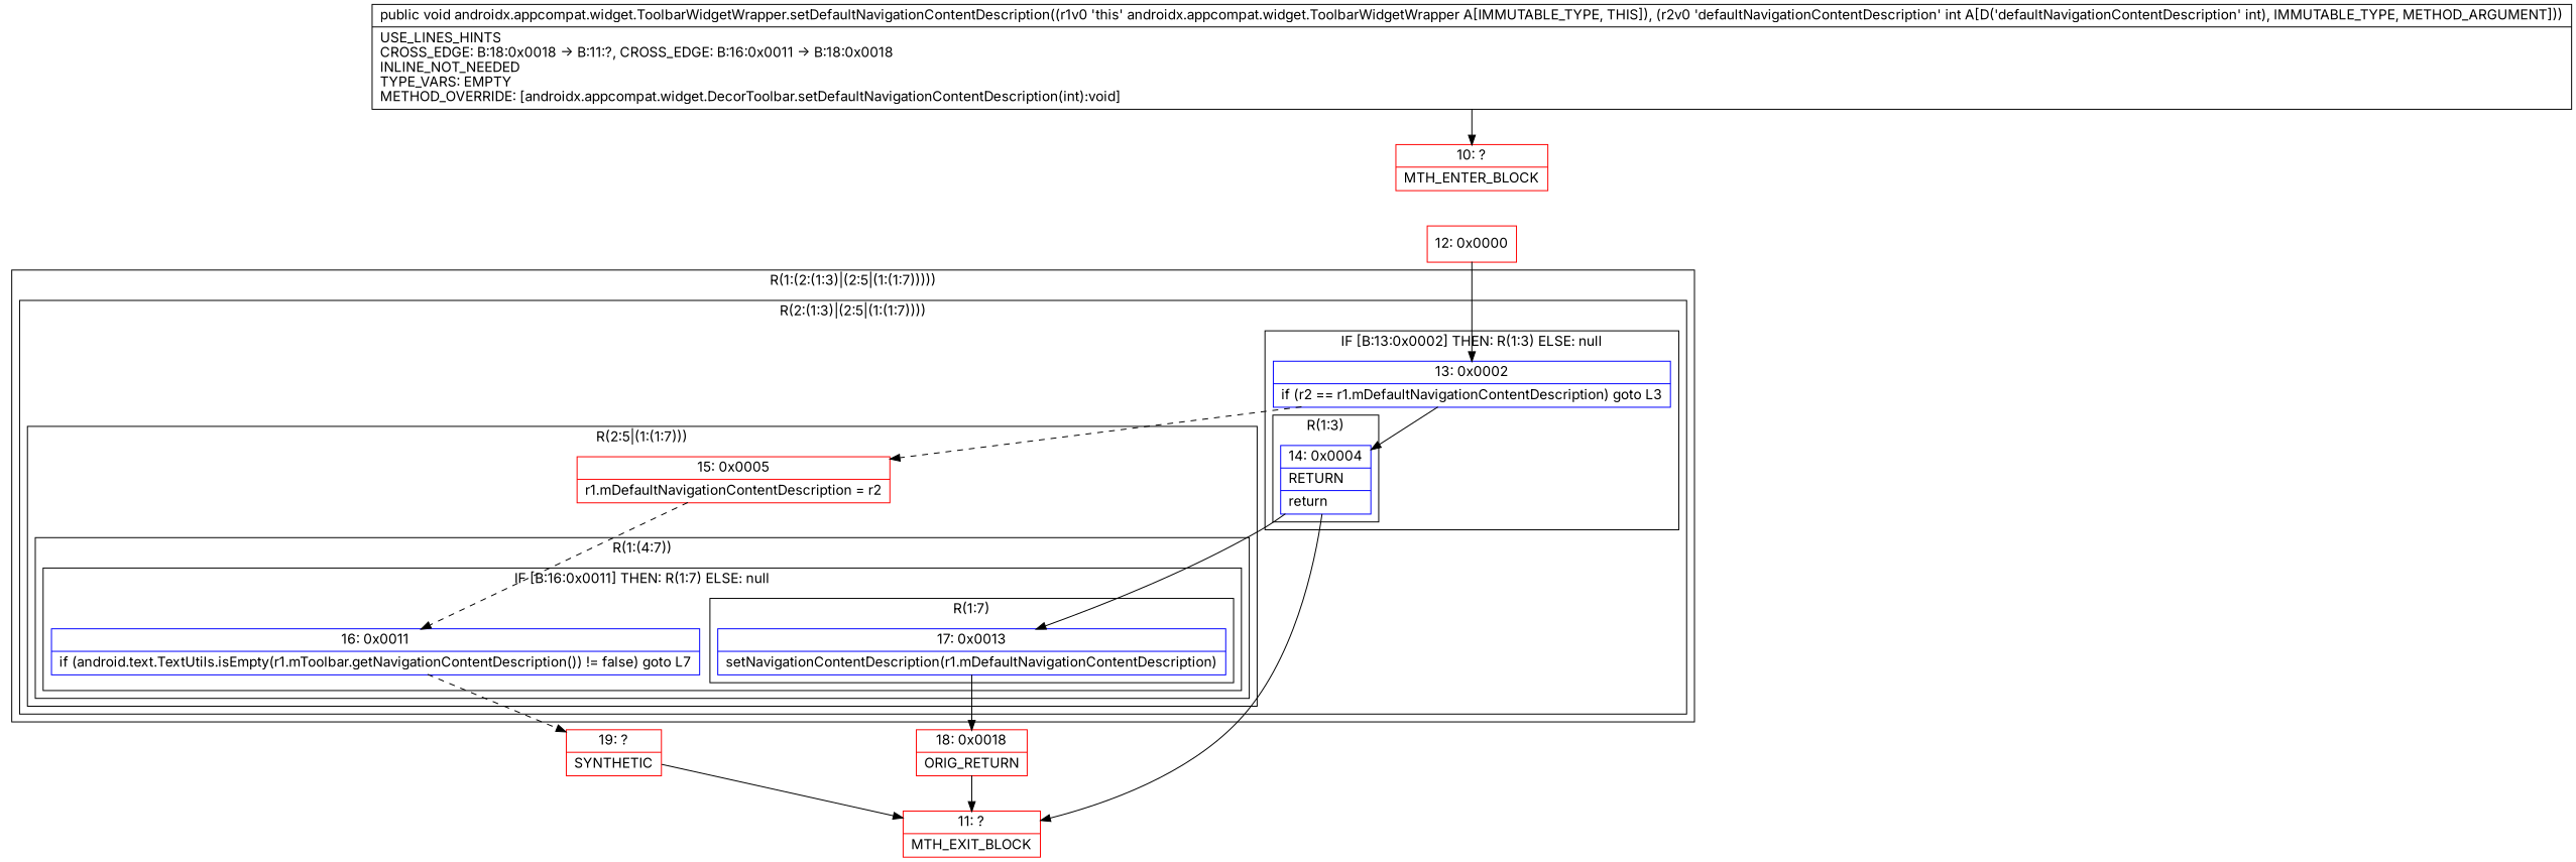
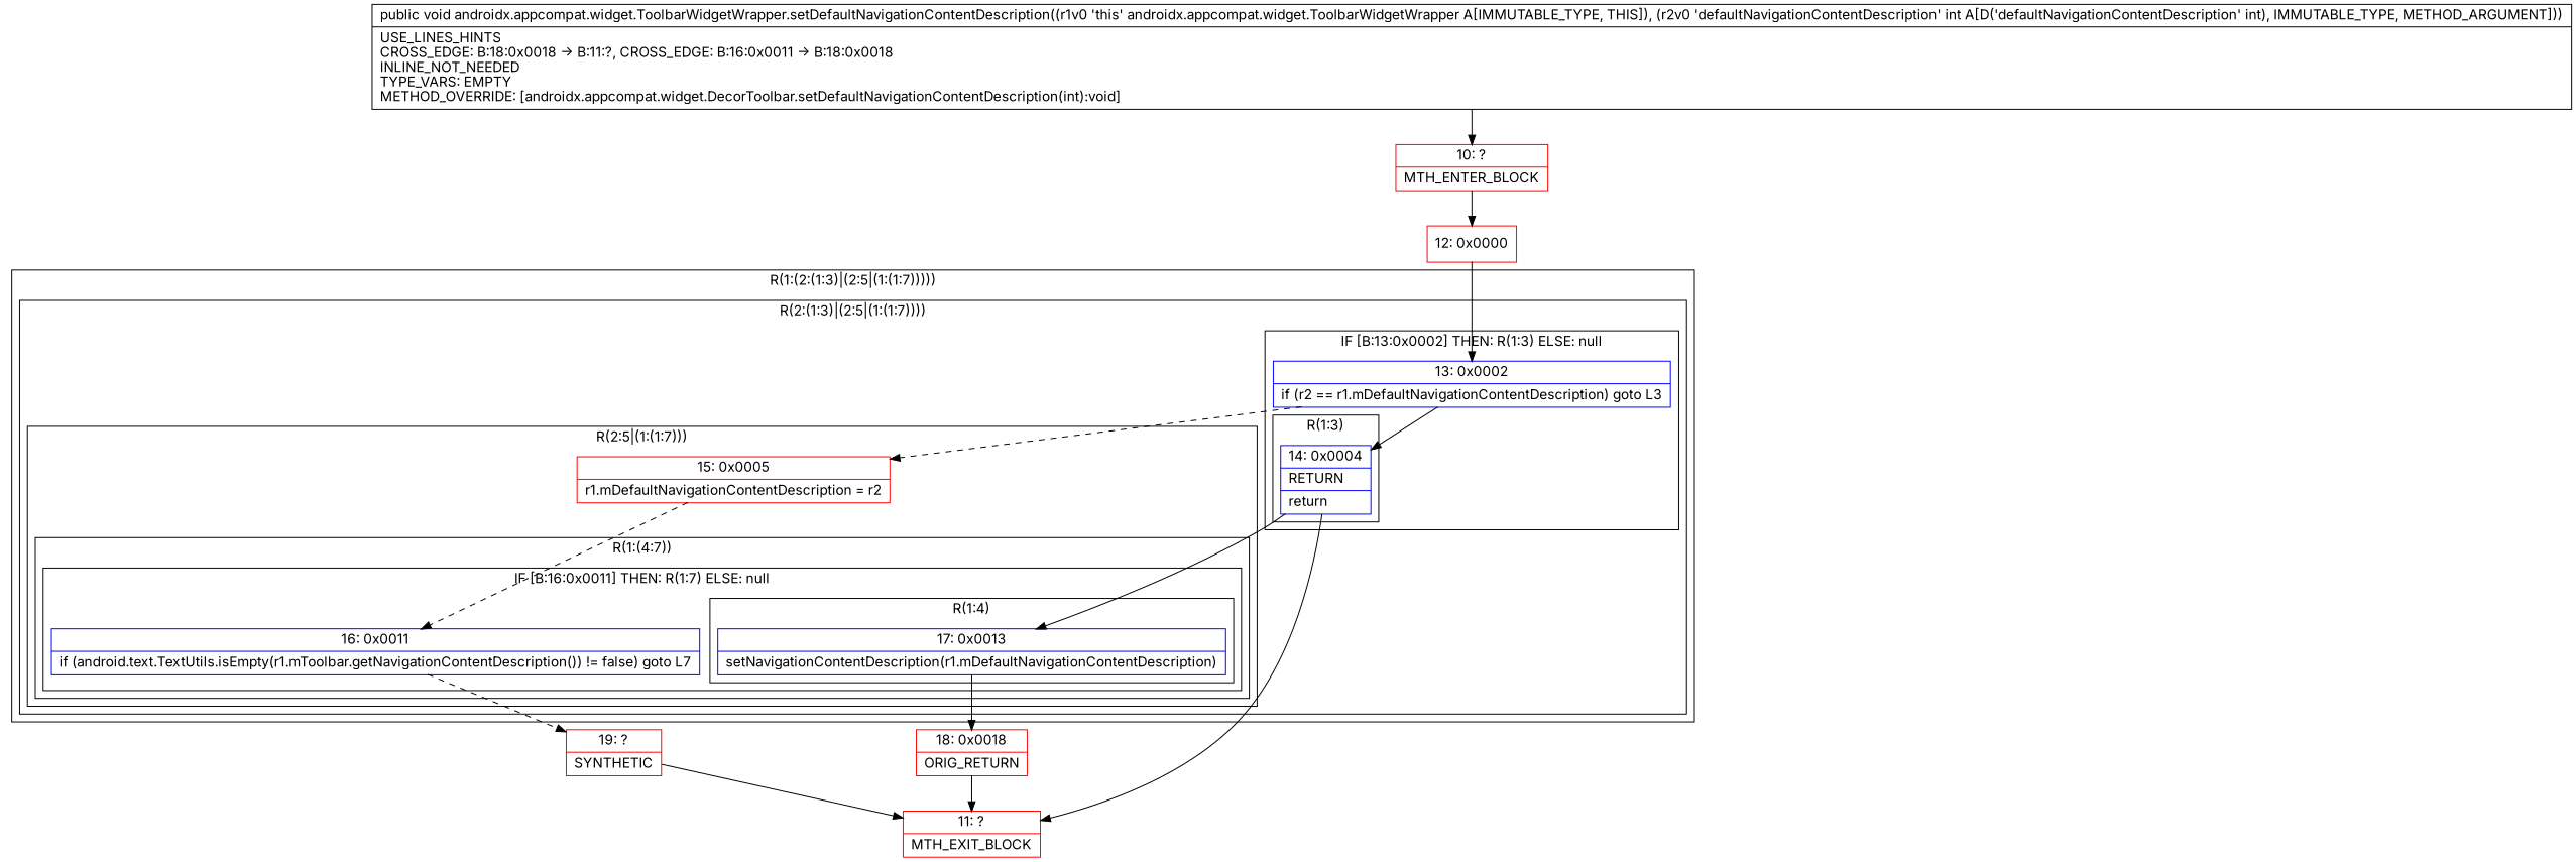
  digraph {
    fontname=Inter
    node [color=red fontname=Inter shape=record]
    edge [fontname=Inter]
    n1 [color=blue label="{14\:\ 0x0004|RETURN\l|return\l}"]
    n2 [color=blue label="{13\:\ 0x0002|if (r2 == r1.mDefaultNavigationContentDescription) goto L3\l}"]
    n3 [color=blue label="{17\:\ 0x0013|setNavigationContentDescription(r1.mDefaultNavigationContentDescription)\l}"]
    n4 [color=blue label="{16\:\ 0x0011|if (android.text.TextUtils.isEmpty(r1.mToolbar.getNavigationContentDescription()) != false) goto L7\l}"]
    n5 [label="{15\:\ 0x0005|r1.mDefaultNavigationContentDescription = r2\l}"]
    n6 [label="{11\:\ ?|MTH_EXIT_BLOCK\l}"]
    n7 [label="{18\:\ 0x0018|ORIG_RETURN\l}"]
    n8 [label="{19\:\ ?|SYNTHETIC\l}"]
    n9 [label="{10\:\ ?|MTH_ENTER_BLOCK\l}"]
    n10 [label="{12\:\ 0x0000}"]
    n11 [label="{public void androidx.appcompat.widget.ToolbarWidgetWrapper.setDefaultNavigationContentDescription((r1v0 'this' androidx.appcompat.widget.ToolbarWidgetWrapper A[IMMUTABLE_TYPE, THIS]), (r2v0 'defaultNavigationContentDescription' int A[D('defaultNavigationContentDescription' int), IMMUTABLE_TYPE, METHOD_ARGUMENT]))  | USE_LINES_HINTS\lCROSS_EDGE: B:18:0x0018 \-\> B:11:?, CROSS_EDGE: B:16:0x0011 \-\> B:18:0x0018\lINLINE_NOT_NEEDED\lTYPE_VARS: EMPTY\lMETHOD_OVERRIDE: [androidx.appcompat.widget.DecorToolbar.setDefaultNavigationContentDescription(int):void]\l}" color=""]
    subgraph cluster_1 {
      label="R(1:(2:(1:3)|(2:5|(1:(1:7)))))"
      subgraph cluster_2 {
        label="R(2:(1:3)|(2:5|(1:(1:7))))"
        subgraph cluster_3 {
          label="IF [B:13:0x0002] THEN: R(1:3) ELSE: null"
          n2
          subgraph cluster_4 {
            label="R(1:3)"
            n1
          }
        }
        subgraph cluster_5 {
          label="R(2:5|(1:(1:7)))"
          n5
          subgraph cluster_6 {
            label="R(1:(4:7))"
            subgraph cluster_7 {
              label="IF [B:16:0x0011] THEN: R(1:7) ELSE: null"
              n4
              subgraph cluster_8 {
-               label="R(1:7)"
+               label="R(1:4)"
                n3
              }
            }
          }
        }
      }
    }
    n1 -> n3
    n1 -> n6
    n2 -> n1
    n2 -> n5 [style=dashed]
    n3 -> n7
    n4 -> n8 [style=dashed]
    n5 -> n4 [style=dashed]
    n7 -> n6
    n8 -> n6
+   n9 -> n10
    n10 -> n2
    n11 -> n9
  }
